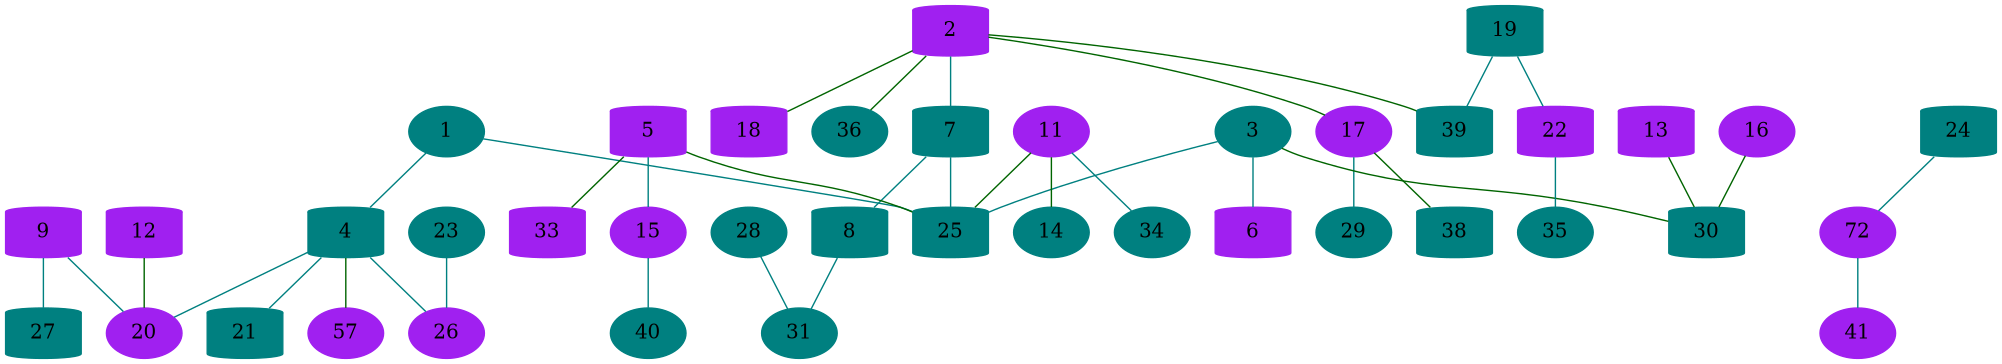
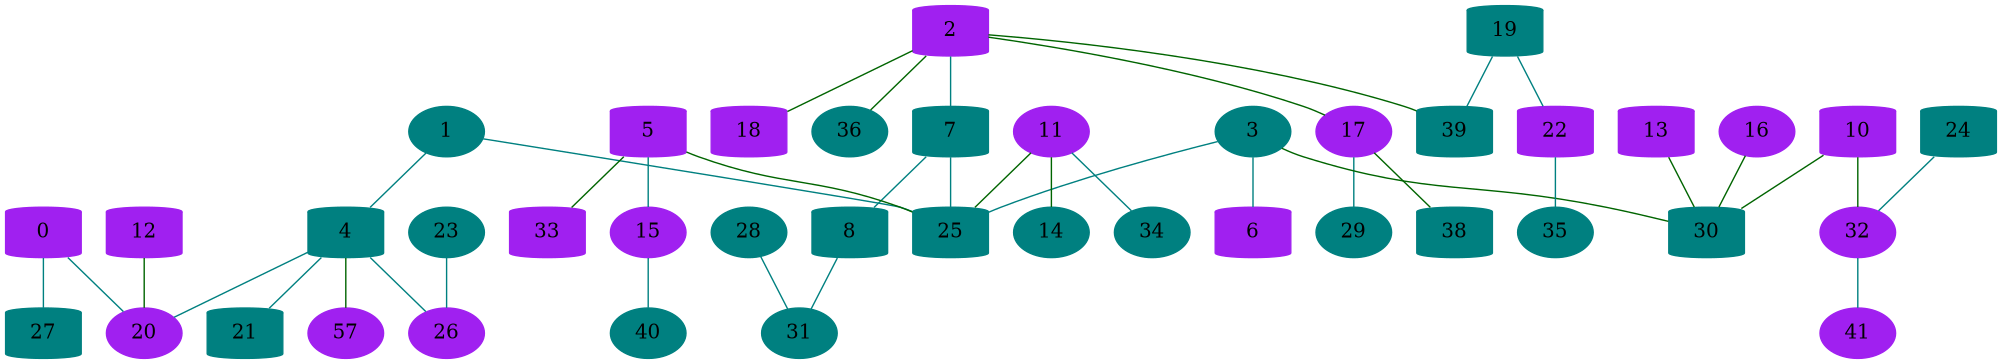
  graph {
    node [color=teal shape=cylinder style=filled]
    edge [color=teal weight=1.0]
    1 [shape=ellipse]
    4
    25
    20 [color=purple shape=ellipse]
    21
    26 [color=purple shape=ellipse]
    n7 [color=purple label=57 shape=ellipse]
    2 [color=purple]
    7
    17 [color=purple shape=ellipse]
    18 [color=purple]
    36 [shape=ellipse]
    39
    8
    29 [shape=ellipse]
    38
    3 [shape=ellipse]
    6 [color=purple]
    30
    5 [color=purple]
    15 [color=purple shape=ellipse]
    33 [color=purple]
    40 [shape=ellipse]
    31 [shape=ellipse]
-   9 [color=purple]
+   9 [color=purple label=0]
    27
-   32 [color=purple shape=ellipse label=72]
+   10 [color=purple]
+   32 [color=purple shape=ellipse]
    41 [color=purple shape=ellipse]
    11 [color=purple shape=ellipse]
    14 [shape=ellipse]
    34 [shape=ellipse]
    12 [color=purple]
    13 [color=purple]
    16 [color=purple shape=ellipse]
    19
    22 [color=purple]
    35 [shape=ellipse]
    23 [shape=ellipse]
    24
    28 [shape=ellipse]
    1 -- 4
    1 -- 25
    4 -- 20
    4 -- 21
    4 -- 26
    4 -- n7 [color=darkgreen]
    2 -- 7
    2 -- 17 [color=darkgreen]
    2 -- 18 [color=darkgreen]
    2 -- 36 [color=darkgreen]
    2 -- 39 [color=darkgreen]
    7 -- 25
    7 -- 8
    17 -- 29
    17 -- 38 [color=darkgreen]
    8 -- 31
    3 -- 25
    3 -- 6
    3 -- 30 [color=darkgreen]
    5 -- 25 [color=darkgreen]
    5 -- 15
    5 -- 33 [color=darkgreen]
    15 -- 40
    9 -- 20
    9 -- 27
+   10 -- 30 [color=darkgreen]
+   10 -- 32 [color=darkgreen]
    32 -- 41
    11 -- 25 [color=darkgreen]
    11 -- 14 [color=darkgreen]
    11 -- 34
    12 -- 20 [color=darkgreen]
    13 -- 30 [color=darkgreen]
    16 -- 30 [color=darkgreen]
    19 -- 39
    19 -- 22
    22 -- 35
    23 -- 26
    24 -- 32
    28 -- 31
  }
